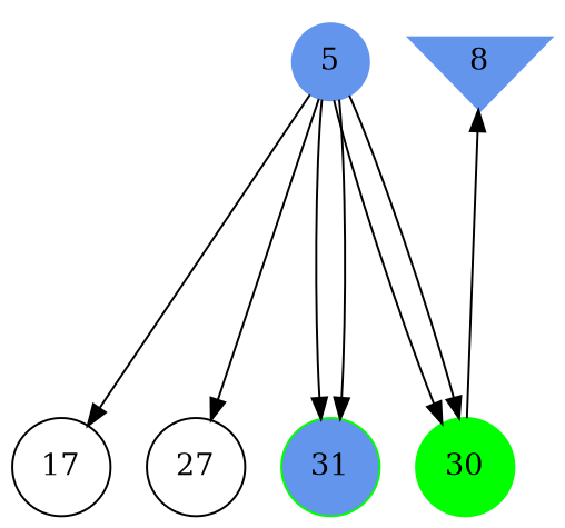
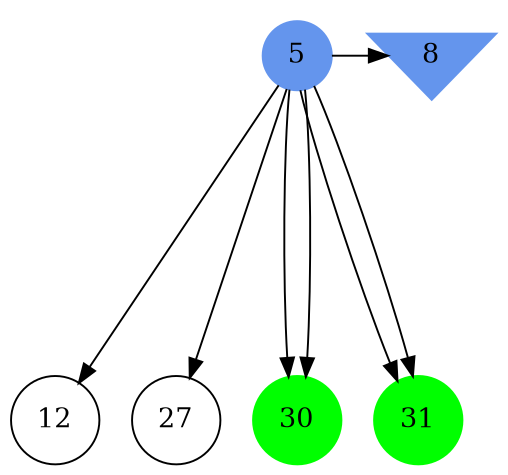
  digraph {
    ranksep=2.0
    node [color=cornflowerblue shape=circle style=filled]
    5
    8 [shape=invtriangle]
-   12 [color=black label=17 style=""]
+   12 [color=black style=""]
    27 [color=black style=""]
    30 [color=green]
-   31 [color=green fillcolor=cornflowerblue]
+   31 [color=green]
    subgraph sub_1 {
      rank=same
      5
      8
    }
    subgraph sub_2 {
      rank=same
      12
      27
    }
    subgraph sub_3 {
      rank=same
      30
      31
    }
-   30 -> 8
+   5 -> 8
    5 -> 12
    5 -> 27
    5 -> 30
    5 -> 30
    5 -> 31
    5 -> 31
  }
